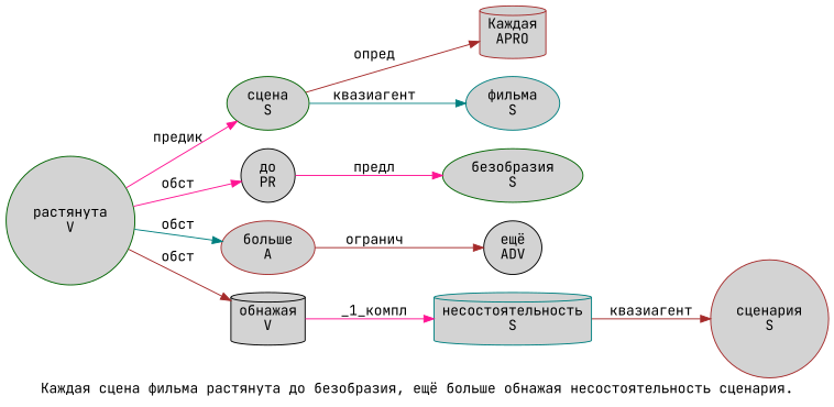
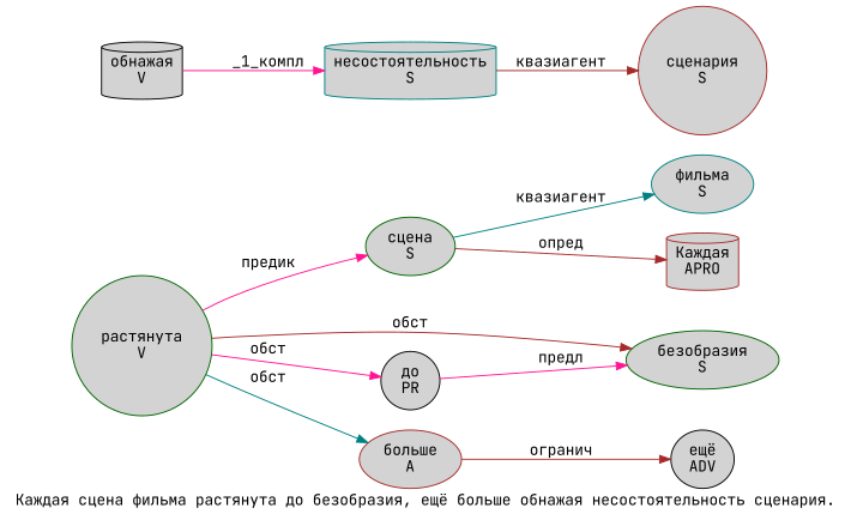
  digraph {
    fontname="JetBrains Mono"
    label="Каждая сцена фильма растянута до безобразия, ещё больше обнажая несостоятельность сценария."
    rankdir=LR
    node [color=brown fillcolor=lightgray fontname="JetBrains Mono" penwidth=1 shape=ellipse style=filled]
    edge [color=brown fontname="JetBrains Mono"]
    n1 [label="Каждая\nAPRO" shape=cylinder]
    n2 [color=darkgreen label="сцена\nS"]
    n3 [color=teal label="фильма\nS"]
    n4 [color=darkgreen label="растянута\nV" shape=circle]
    n5 [color=black label="до\nPR"]
    n6 [label="больше\nA"]
    n7 [color=black label="обнажая\nV" shape=cylinder]
    n8 [color=darkgreen label="безобразия\nS"]
    n9 [color=black label="ещё\nADV"]
    n10 [color=teal label="несостоятельность\nS" shape=cylinder]
    n11 [label="сценария\nS" shape=circle]
    n2 -> n1 [label="опред"]
    n2 -> n3 [color=teal label="квазиагент"]
    n4 -> n2 [color=deeppink label="предик"]
    n4 -> n5 [color=deeppink label="обст"]
    n4 -> n6 [color=teal label="обст"]
-   n4 -> n7 [label="обст"]
+   n4 -> n8 [label="обст"]
    n5 -> n8 [color=deeppink label="предл"]
    n6 -> n9 [label="огранич"]
    n7 -> n10 [color=deeppink label="_1_компл"]
    n10 -> n11 [label="квазиагент"]
  }
